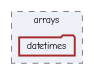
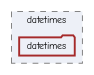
  digraph {
    compound=true
    fontname="Comic Neue"
    n1 [color=brown fillcolor="#edf0f7" fontname="Comic Neue" fontsize=10 height=0.2 label=datetimes shape=folder style="filled,bold" width=0.4]
    subgraph cluster_1 {
      bgcolor="#edf0f7"
      fontsize=10
-     label=arrays
+     label=datetimes
      pencolor=grey50
      style="filled,dashed"
      n1
    }
  }
